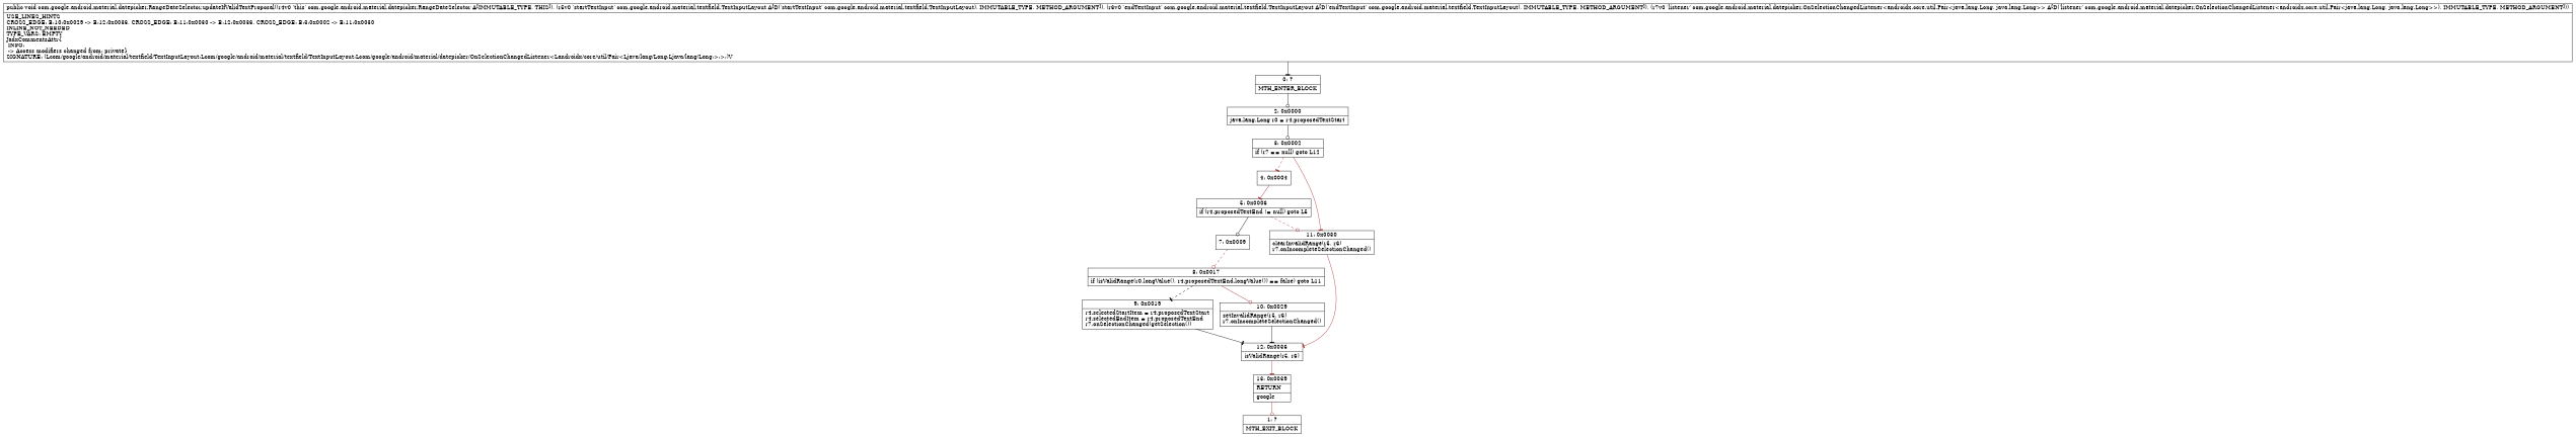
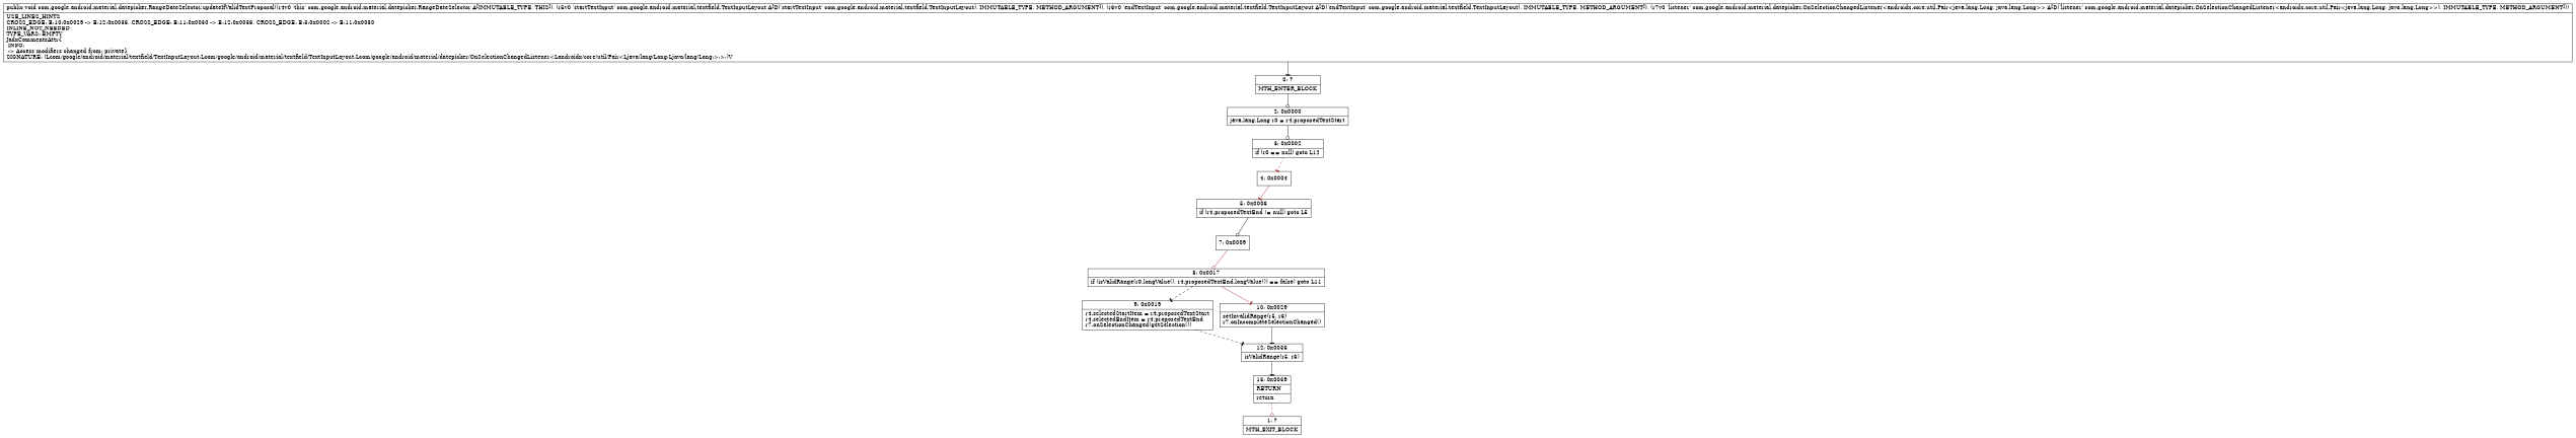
  digraph {
    node [shape=record]
    edge [arrowhead=tee color=brown]
    n1 [label="{0\:\ ?|MTH_ENTER_BLOCK\l}"]
    n2 [label="{2\:\ 0x0000|java.lang.Long r0 = r4.proposedTextStart\l}"]
-   n3 [label="{3\:\ 0x0002|if (r7 == null) goto L12\l}"]
+   n3 [label="{3\:\ 0x0002|if (r0 == null) goto L12\l}"]
    n4 [label="{4\:\ 0x0004}"]
-   n5 [label="{11\:\ 0x0030|clearInvalidRange(r5, r6)\lr7.onIncompleteSelectionChanged()\l}"]
    n6 [label="{5\:\ 0x0006|if (r4.proposedTextEnd != null) goto L5\l}"]
    n7 [label="{12\:\ 0x0036|isValidRange(r5, r6)\l}"]
    n8 [label="{7\:\ 0x0009}"]
    n9 [label="{8\:\ 0x0017|if (isValidRange(r0.longValue(), r4.proposedTextEnd.longValue()) == false) goto L11\l}"]
    n10 [label="{9\:\ 0x0019|r4.selectedStartItem = r4.proposedTextStart\lr4.selectedEndItem = r4.proposedTextEnd\lr7.onSelectionChanged(getSelection())\l}"]
    n11 [label="{10\:\ 0x0029|setInvalidRange(r5, r6)\lr7.onIncompleteSelectionChanged()\l}"]
-   n12 [label="{13\:\ 0x0039|RETURN\l|google\l}"]
+   n12 [label="{13\:\ 0x0039|RETURN\l|return\l}"]
    n13 [label="{1\:\ ?|MTH_EXIT_BLOCK\l}"]
    n14 [label="{public void com.google.android.material.datepicker.RangeDateSelector.updateIfValidTextProposal((r4v0 'this' com.google.android.material.datepicker.RangeDateSelector A[IMMUTABLE_TYPE, THIS]), (r5v0 'startTextInput' com.google.android.material.textfield.TextInputLayout A[D('startTextInput' com.google.android.material.textfield.TextInputLayout), IMMUTABLE_TYPE, METHOD_ARGUMENT]), (r6v0 'endTextInput' com.google.android.material.textfield.TextInputLayout A[D('endTextInput' com.google.android.material.textfield.TextInputLayout), IMMUTABLE_TYPE, METHOD_ARGUMENT]), (r7v0 'listener' com.google.android.material.datepicker.OnSelectionChangedListener\<androidx.core.util.Pair\<java.lang.Long, java.lang.Long\>\> A[D('listener' com.google.android.material.datepicker.OnSelectionChangedListener\<androidx.core.util.Pair\<java.lang.Long, java.lang.Long\>\>), IMMUTABLE_TYPE, METHOD_ARGUMENT]))  | USE_LINES_HINTS\lCROSS_EDGE: B:10:0x0029 \-\> B:12:0x0036, CROSS_EDGE: B:11:0x0030 \-\> B:12:0x0036, CROSS_EDGE: B:3:0x0002 \-\> B:11:0x0030\lINLINE_NOT_NEEDED\lTYPE_VARS: EMPTY\lJadxCommentsAttr\{\l INFO: \l \-\> Access modifiers changed from: private\}\lSIGNATURE: (Lcom\/google\/android\/material\/textfield\/TextInputLayout;Lcom\/google\/android\/material\/textfield\/TextInputLayout;Lcom\/google\/android\/material\/datepicker\/OnSelectionChangedListener\<Landroidx\/core\/util\/Pair\<Ljava\/lang\/Long;Ljava\/lang\/Long;\>;\>;)V\l}"]
    n1 -> n2 [arrowhead=odot color=black]
    n2 -> n3 [arrowhead=odot color=black]
    n3 -> n4 [style=dashed]
-   n3 -> n5
    n4 -> n6
-   n5 -> n7
-   n6 -> n5 [arrowhead=odot style=dashed]
    n6 -> n8 [arrowhead=odot color=black]
-   n7 -> n12
-   n8 -> n9 [arrowhead=odot style=dashed]
+   n7 -> n12 [color=black]
+   n8 -> n9 [arrowhead=odot]
    n9 -> n10 [color=black style=dashed]
-   n9 -> n11 [arrowhead=odot]
-   n10 -> n7 [color=black]
+   n9 -> n11
+   n10 -> n7 [color=black style=dashed]
    n11 -> n7 [color=black]
-   n12 -> n13 [arrowhead=odot]
+   n12 -> n13 [arrowhead=odot style=dashed]
    n14 -> n1 [color=black]
  }
